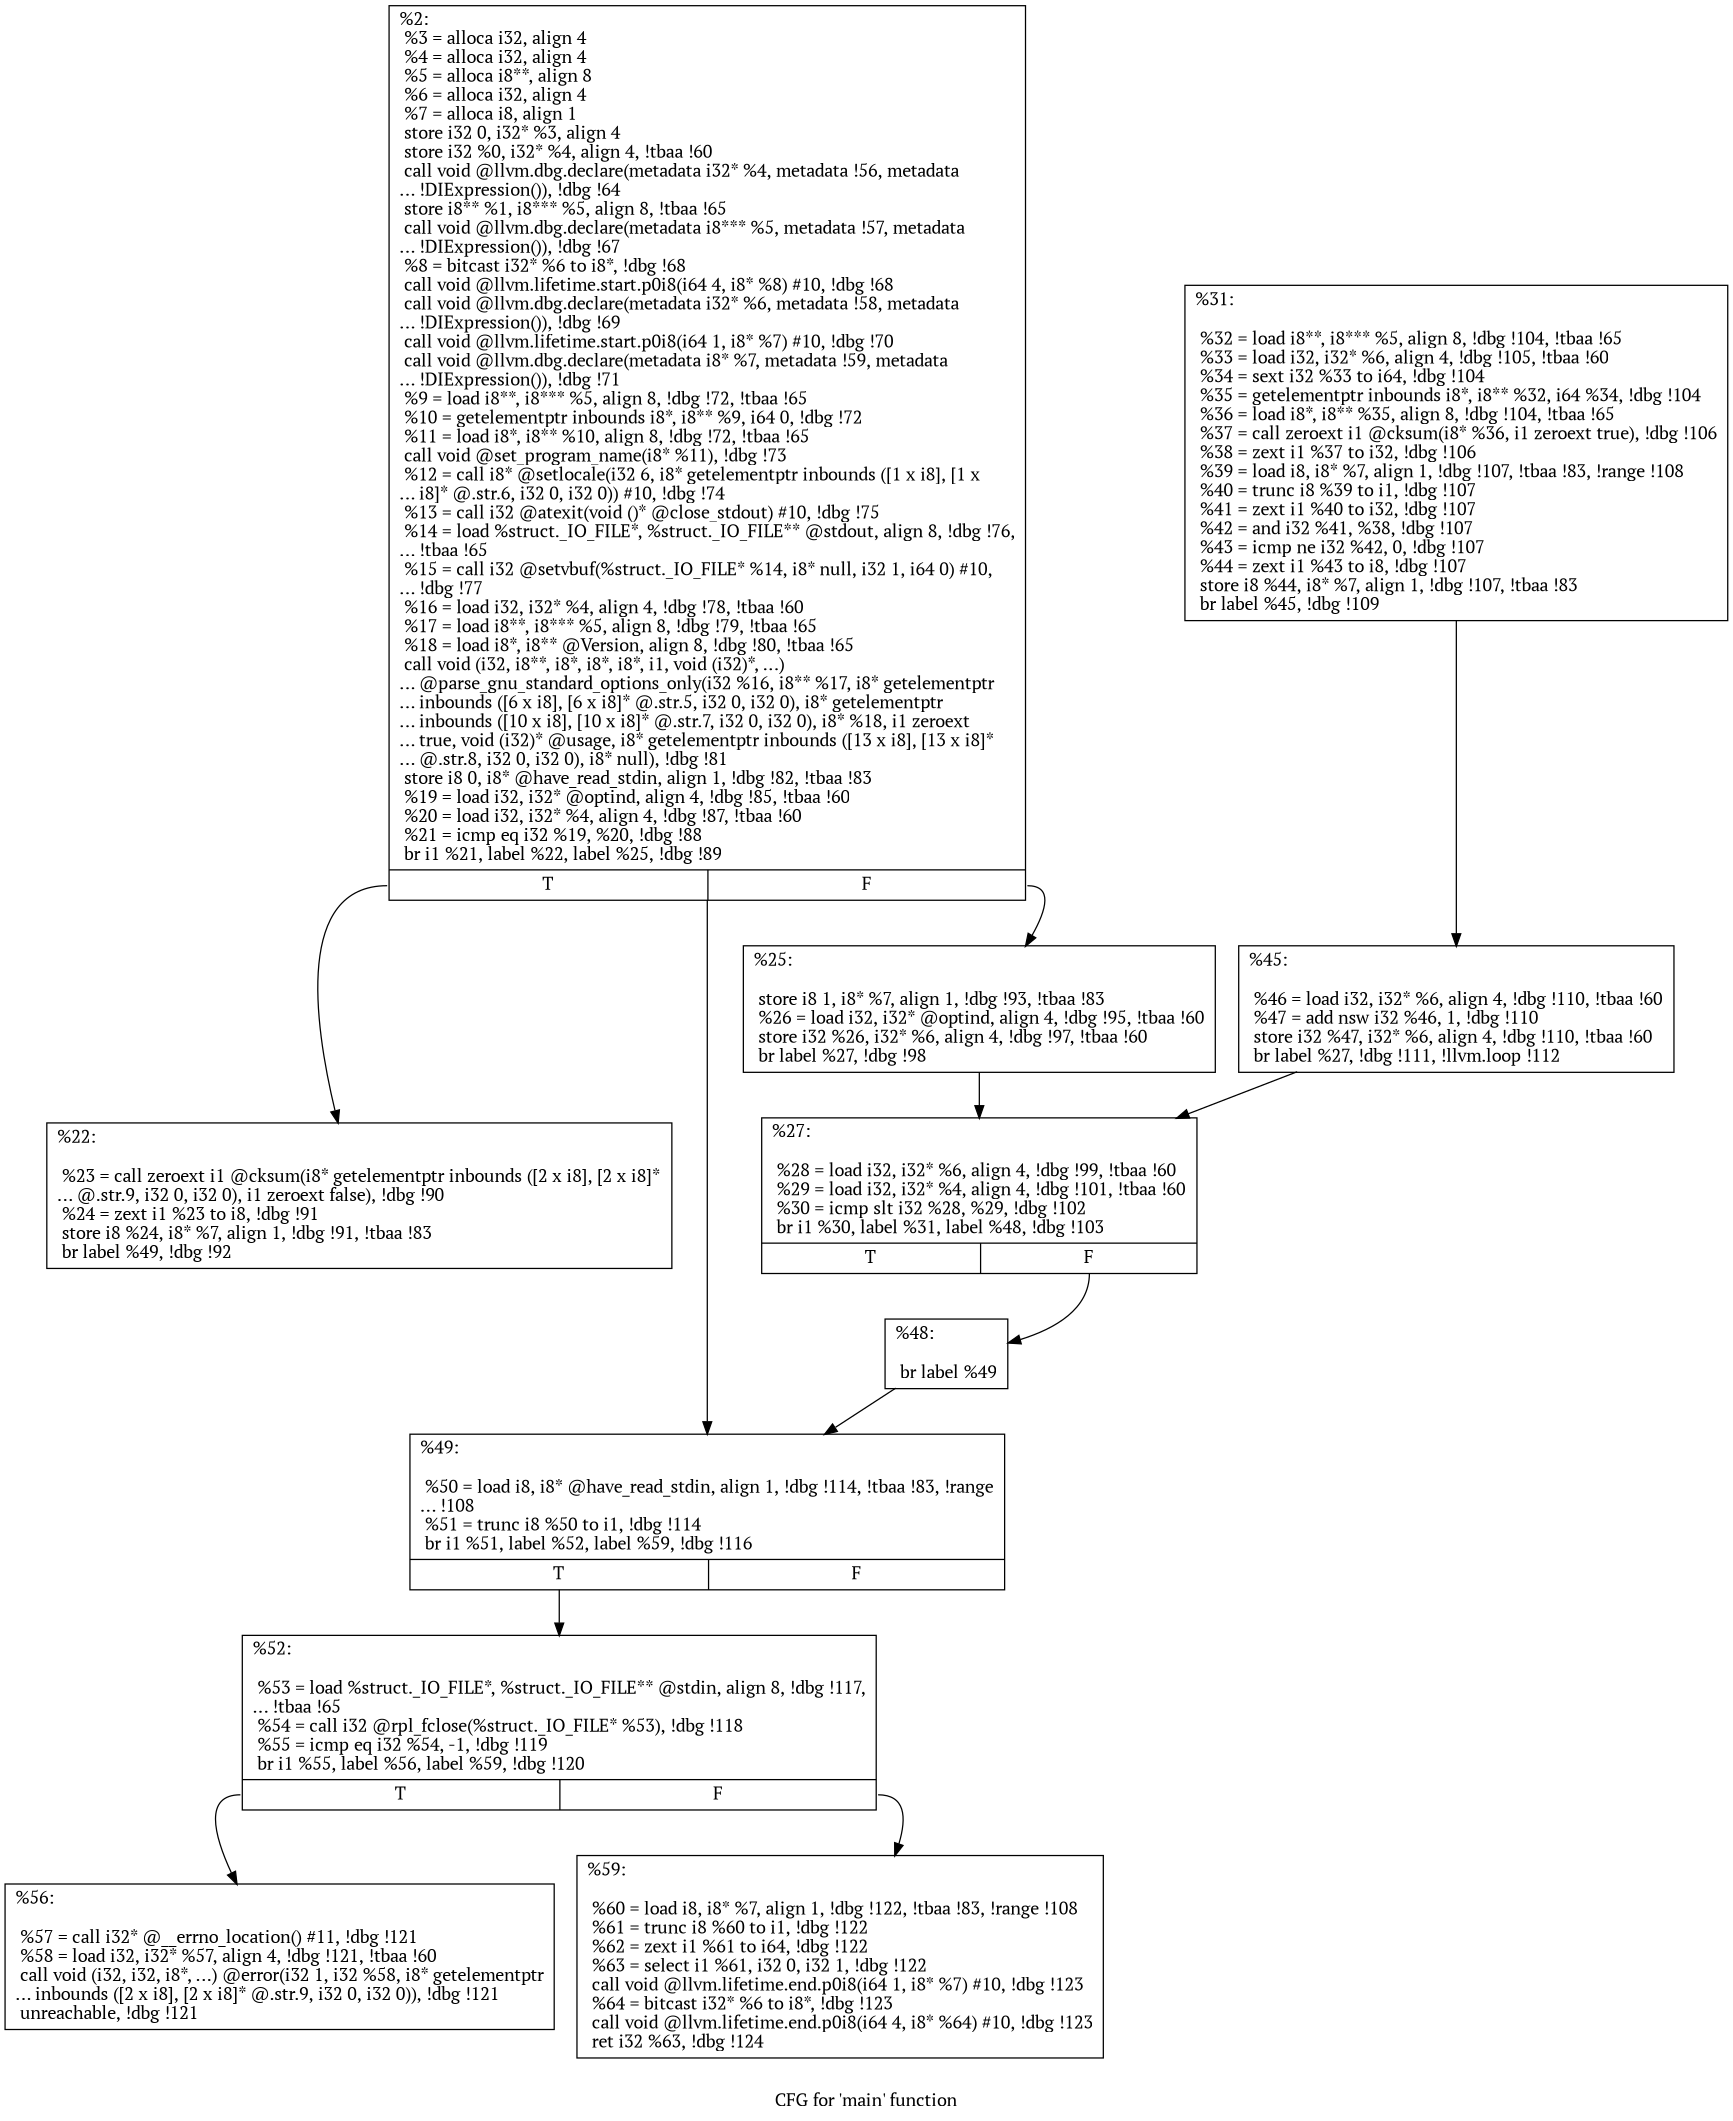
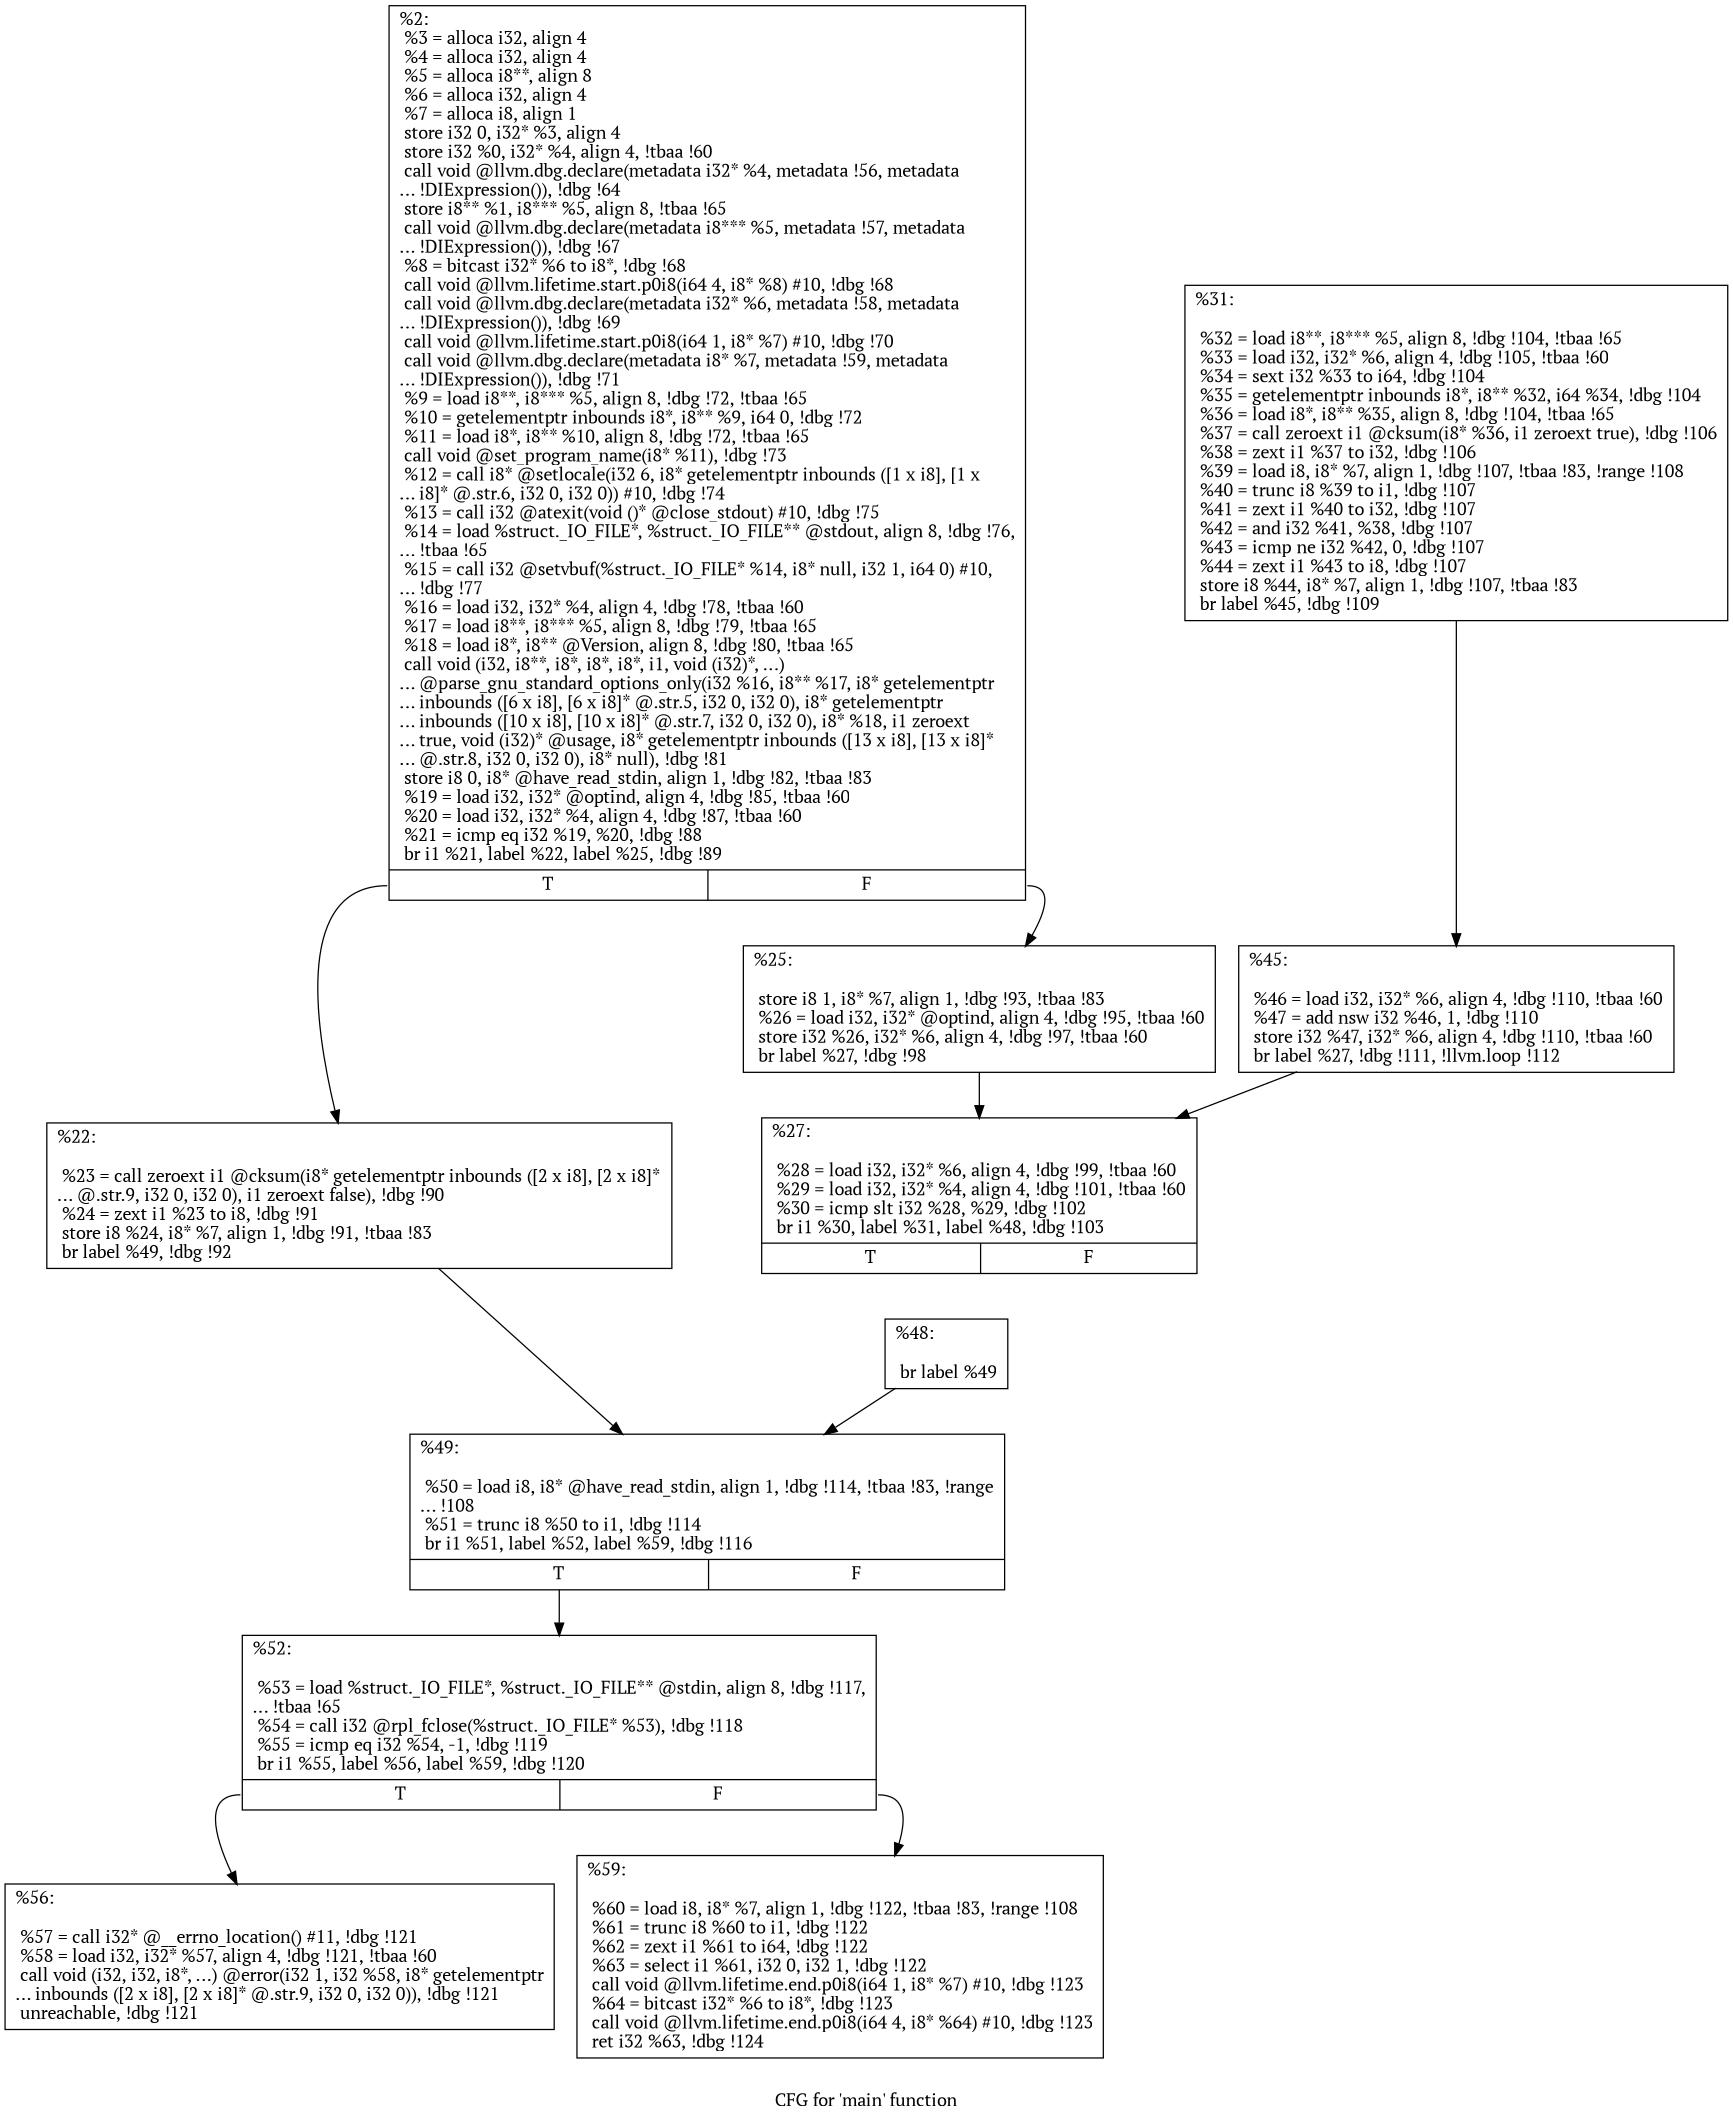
  digraph {
    fontname="PT Serif"
    label="CFG for 'main' function"
    node [fontname="PT Serif" shape=record]
    edge [fontname="PT Serif"]
    n1 [label="{%2:\l  %3 = alloca i32, align 4\l  %4 = alloca i32, align 4\l  %5 = alloca i8**, align 8\l  %6 = alloca i32, align 4\l  %7 = alloca i8, align 1\l  store i32 0, i32* %3, align 4\l  store i32 %0, i32* %4, align 4, !tbaa !60\l  call void @llvm.dbg.declare(metadata i32* %4, metadata !56, metadata\l... !DIExpression()), !dbg !64\l  store i8** %1, i8*** %5, align 8, !tbaa !65\l  call void @llvm.dbg.declare(metadata i8*** %5, metadata !57, metadata\l... !DIExpression()), !dbg !67\l  %8 = bitcast i32* %6 to i8*, !dbg !68\l  call void @llvm.lifetime.start.p0i8(i64 4, i8* %8) #10, !dbg !68\l  call void @llvm.dbg.declare(metadata i32* %6, metadata !58, metadata\l... !DIExpression()), !dbg !69\l  call void @llvm.lifetime.start.p0i8(i64 1, i8* %7) #10, !dbg !70\l  call void @llvm.dbg.declare(metadata i8* %7, metadata !59, metadata\l... !DIExpression()), !dbg !71\l  %9 = load i8**, i8*** %5, align 8, !dbg !72, !tbaa !65\l  %10 = getelementptr inbounds i8*, i8** %9, i64 0, !dbg !72\l  %11 = load i8*, i8** %10, align 8, !dbg !72, !tbaa !65\l  call void @set_program_name(i8* %11), !dbg !73\l  %12 = call i8* @setlocale(i32 6, i8* getelementptr inbounds ([1 x i8], [1 x\l... i8]* @.str.6, i32 0, i32 0)) #10, !dbg !74\l  %13 = call i32 @atexit(void ()* @close_stdout) #10, !dbg !75\l  %14 = load %struct._IO_FILE*, %struct._IO_FILE** @stdout, align 8, !dbg !76,\l... !tbaa !65\l  %15 = call i32 @setvbuf(%struct._IO_FILE* %14, i8* null, i32 1, i64 0) #10,\l... !dbg !77\l  %16 = load i32, i32* %4, align 4, !dbg !78, !tbaa !60\l  %17 = load i8**, i8*** %5, align 8, !dbg !79, !tbaa !65\l  %18 = load i8*, i8** @Version, align 8, !dbg !80, !tbaa !65\l  call void (i32, i8**, i8*, i8*, i8*, i1, void (i32)*, ...)\l... @parse_gnu_standard_options_only(i32 %16, i8** %17, i8* getelementptr\l... inbounds ([6 x i8], [6 x i8]* @.str.5, i32 0, i32 0), i8* getelementptr\l... inbounds ([10 x i8], [10 x i8]* @.str.7, i32 0, i32 0), i8* %18, i1 zeroext\l... true, void (i32)* @usage, i8* getelementptr inbounds ([13 x i8], [13 x i8]*\l... @.str.8, i32 0, i32 0), i8* null), !dbg !81\l  store i8 0, i8* @have_read_stdin, align 1, !dbg !82, !tbaa !83\l  %19 = load i32, i32* @optind, align 4, !dbg !85, !tbaa !60\l  %20 = load i32, i32* %4, align 4, !dbg !87, !tbaa !60\l  %21 = icmp eq i32 %19, %20, !dbg !88\l  br i1 %21, label %22, label %25, !dbg !89\l|{<s0>T|<s1>F}}"]
    n2 [label="{%22:\l\l  %23 = call zeroext i1 @cksum(i8* getelementptr inbounds ([2 x i8], [2 x i8]*\l... @.str.9, i32 0, i32 0), i1 zeroext false), !dbg !90\l  %24 = zext i1 %23 to i8, !dbg !91\l  store i8 %24, i8* %7, align 1, !dbg !91, !tbaa !83\l  br label %49, !dbg !92\l}"]
    n3 [label="{%25:\l\l  store i8 1, i8* %7, align 1, !dbg !93, !tbaa !83\l  %26 = load i32, i32* @optind, align 4, !dbg !95, !tbaa !60\l  store i32 %26, i32* %6, align 4, !dbg !97, !tbaa !60\l  br label %27, !dbg !98\l}"]
    n4 [label="{%49:\l\l  %50 = load i8, i8* @have_read_stdin, align 1, !dbg !114, !tbaa !83, !range\l... !108\l  %51 = trunc i8 %50 to i1, !dbg !114\l  br i1 %51, label %52, label %59, !dbg !116\l|{<s0>T|<s1>F}}"]
    n5 [label="{%27:\l\l  %28 = load i32, i32* %6, align 4, !dbg !99, !tbaa !60\l  %29 = load i32, i32* %4, align 4, !dbg !101, !tbaa !60\l  %30 = icmp slt i32 %28, %29, !dbg !102\l  br i1 %30, label %31, label %48, !dbg !103\l|{<s0>T|<s1>F}}"]
    n6 [label="{%52:\l\l  %53 = load %struct._IO_FILE*, %struct._IO_FILE** @stdin, align 8, !dbg !117,\l... !tbaa !65\l  %54 = call i32 @rpl_fclose(%struct._IO_FILE* %53), !dbg !118\l  %55 = icmp eq i32 %54, -1, !dbg !119\l  br i1 %55, label %56, label %59, !dbg !120\l|{<s0>T|<s1>F}}"]
    n7 [label="{%48:\l\l  br label %49\l}"]
    n8 [label="{%59:\l\l  %60 = load i8, i8* %7, align 1, !dbg !122, !tbaa !83, !range !108\l  %61 = trunc i8 %60 to i1, !dbg !122\l  %62 = zext i1 %61 to i64, !dbg !122\l  %63 = select i1 %61, i32 0, i32 1, !dbg !122\l  call void @llvm.lifetime.end.p0i8(i64 1, i8* %7) #10, !dbg !123\l  %64 = bitcast i32* %6 to i8*, !dbg !123\l  call void @llvm.lifetime.end.p0i8(i64 4, i8* %64) #10, !dbg !123\l  ret i32 %63, !dbg !124\l}"]
    n9 [label="{%56:\l\l  %57 = call i32* @__errno_location() #11, !dbg !121\l  %58 = load i32, i32* %57, align 4, !dbg !121, !tbaa !60\l  call void (i32, i32, i8*, ...) @error(i32 1, i32 %58, i8* getelementptr\l... inbounds ([2 x i8], [2 x i8]* @.str.9, i32 0, i32 0)), !dbg !121\l  unreachable, !dbg !121\l}"]
    n10 [label="{%31:\l\l  %32 = load i8**, i8*** %5, align 8, !dbg !104, !tbaa !65\l  %33 = load i32, i32* %6, align 4, !dbg !105, !tbaa !60\l  %34 = sext i32 %33 to i64, !dbg !104\l  %35 = getelementptr inbounds i8*, i8** %32, i64 %34, !dbg !104\l  %36 = load i8*, i8** %35, align 8, !dbg !104, !tbaa !65\l  %37 = call zeroext i1 @cksum(i8* %36, i1 zeroext true), !dbg !106\l  %38 = zext i1 %37 to i32, !dbg !106\l  %39 = load i8, i8* %7, align 1, !dbg !107, !tbaa !83, !range !108\l  %40 = trunc i8 %39 to i1, !dbg !107\l  %41 = zext i1 %40 to i32, !dbg !107\l  %42 = and i32 %41, %38, !dbg !107\l  %43 = icmp ne i32 %42, 0, !dbg !107\l  %44 = zext i1 %43 to i8, !dbg !107\l  store i8 %44, i8* %7, align 1, !dbg !107, !tbaa !83\l  br label %45, !dbg !109\l}"]
    n11 [label="{%45:\l\l  %46 = load i32, i32* %6, align 4, !dbg !110, !tbaa !60\l  %47 = add nsw i32 %46, 1, !dbg !110\l  store i32 %47, i32* %6, align 4, !dbg !110, !tbaa !60\l  br label %27, !dbg !111, !llvm.loop !112\l}"]
    n1 -> n2 [tailport=s0]
    n1 -> n3 [tailport=s1]
-   n1 -> n4
+   n2 -> n4
    n3 -> n5
    n4 -> n6 [tailport=s0]
-   n5 -> n7 [tailport=s1]
    n6 -> n8 [tailport=s1]
    n6 -> n9 [tailport=s0]
    n7 -> n4
    n10 -> n11
    n11 -> n5
  }
